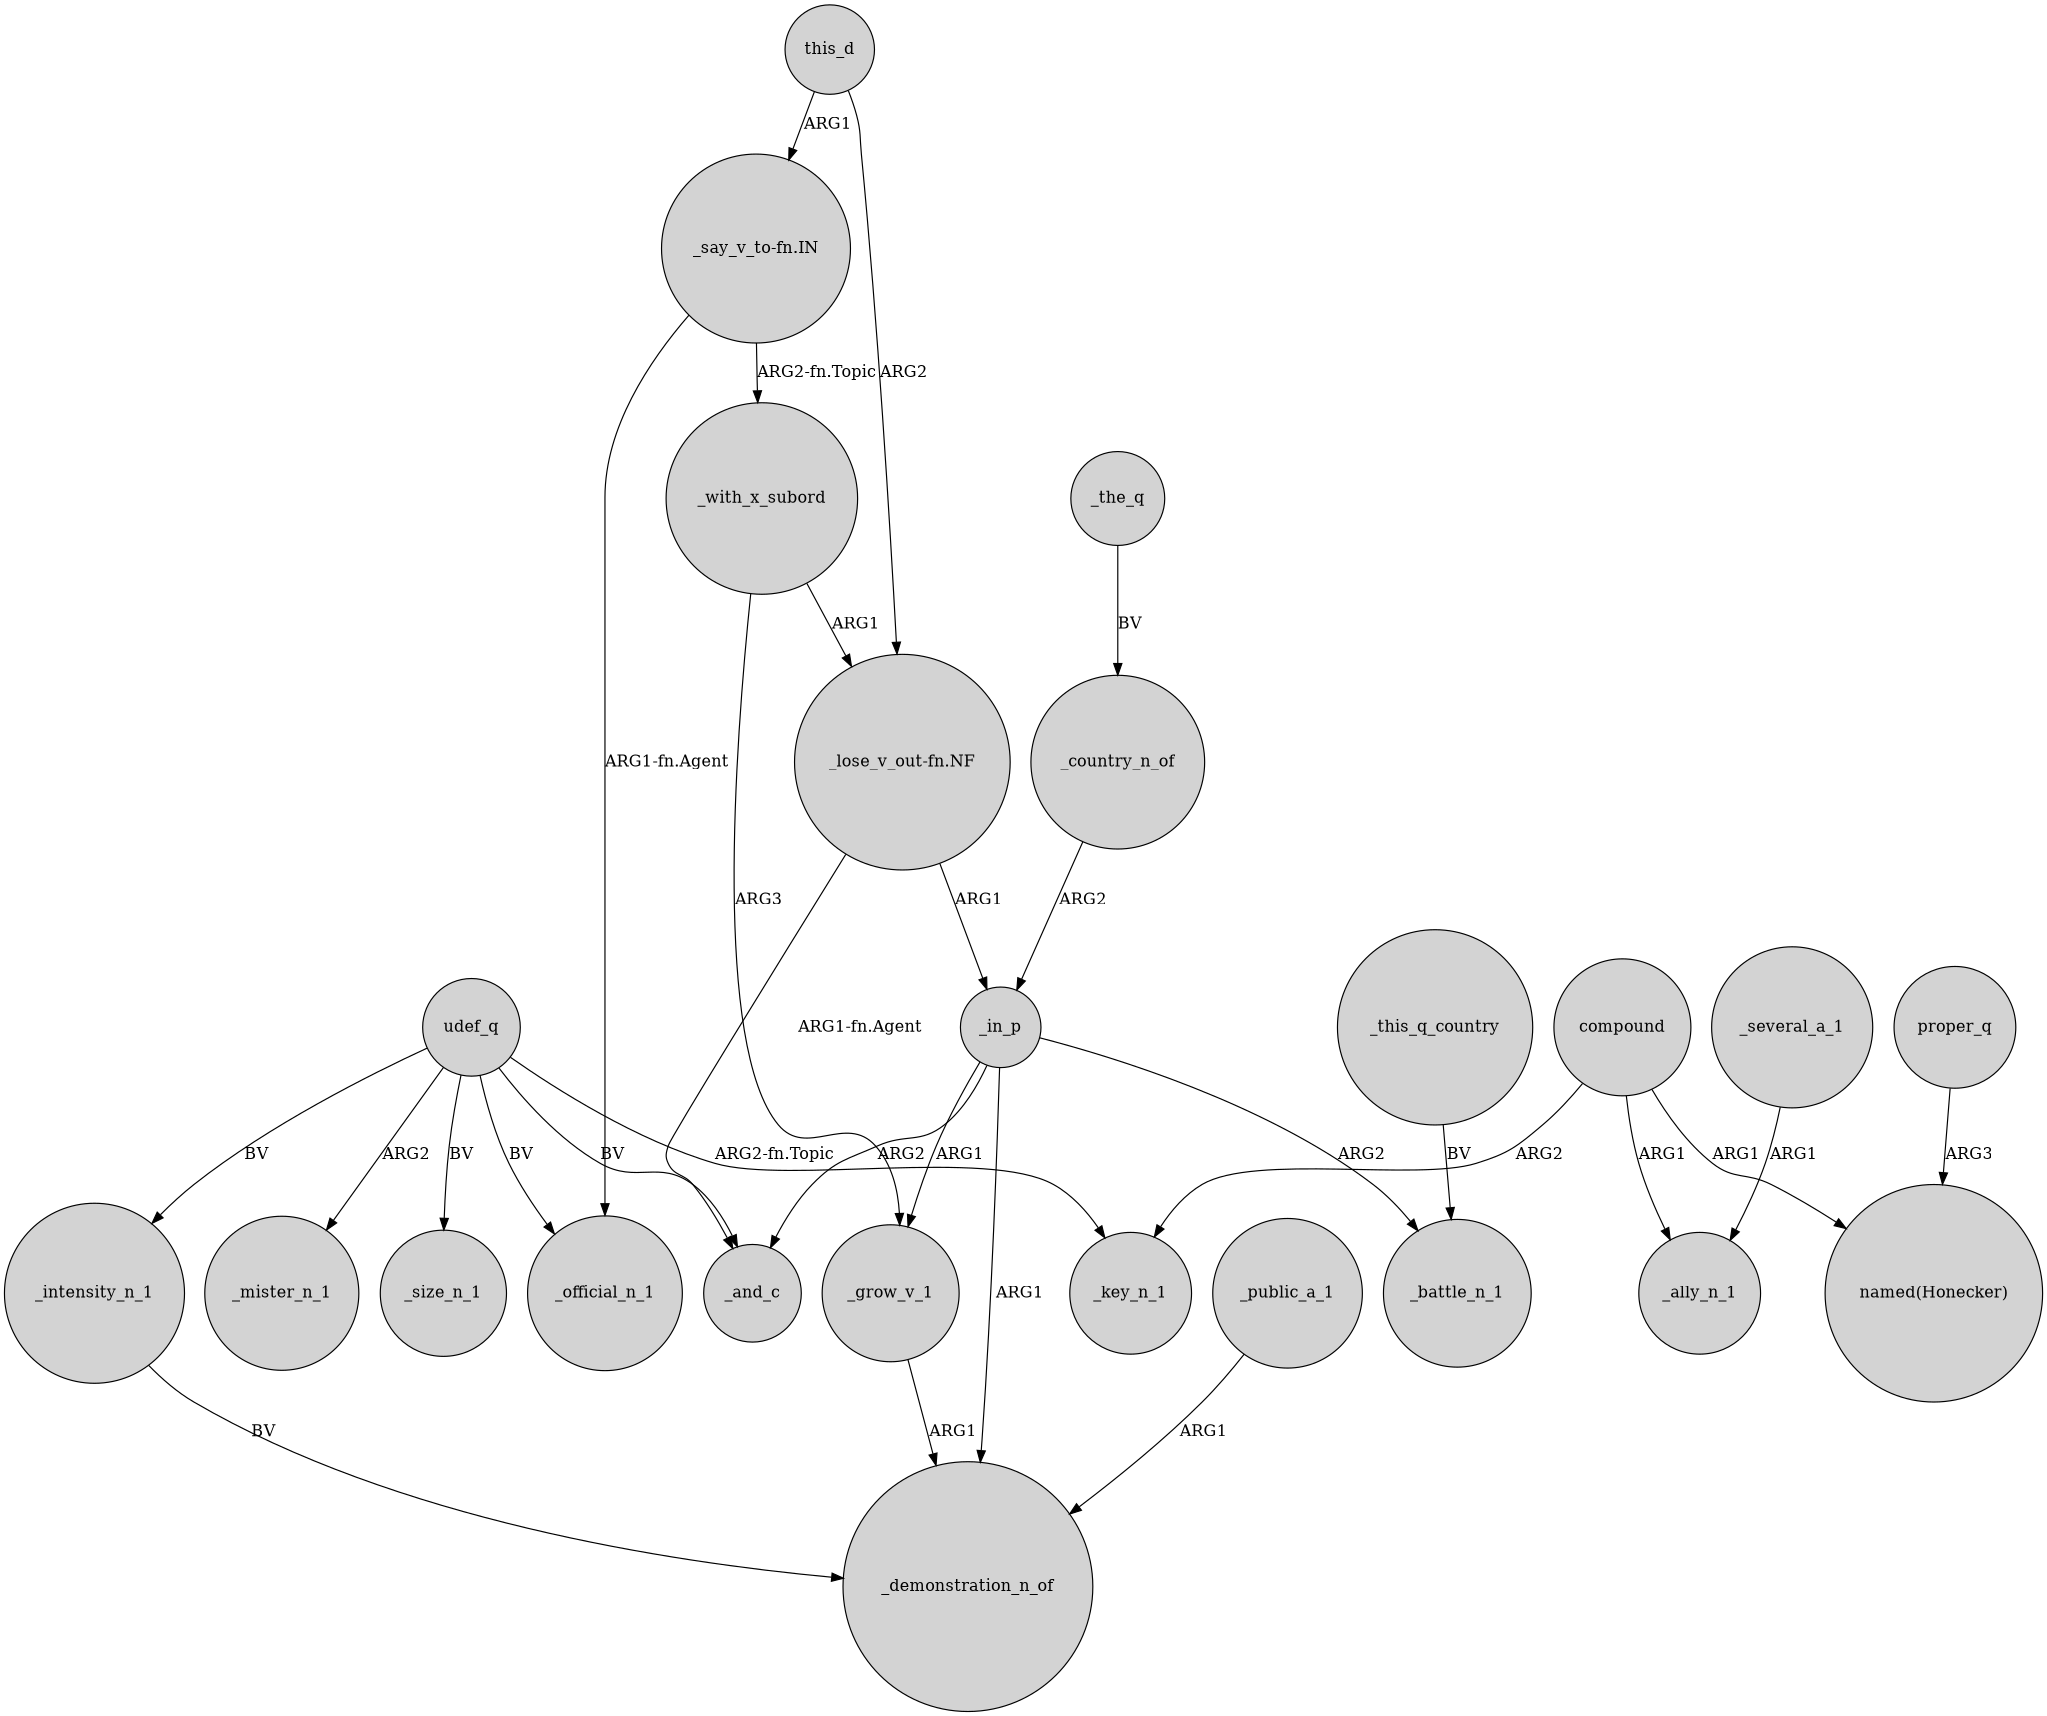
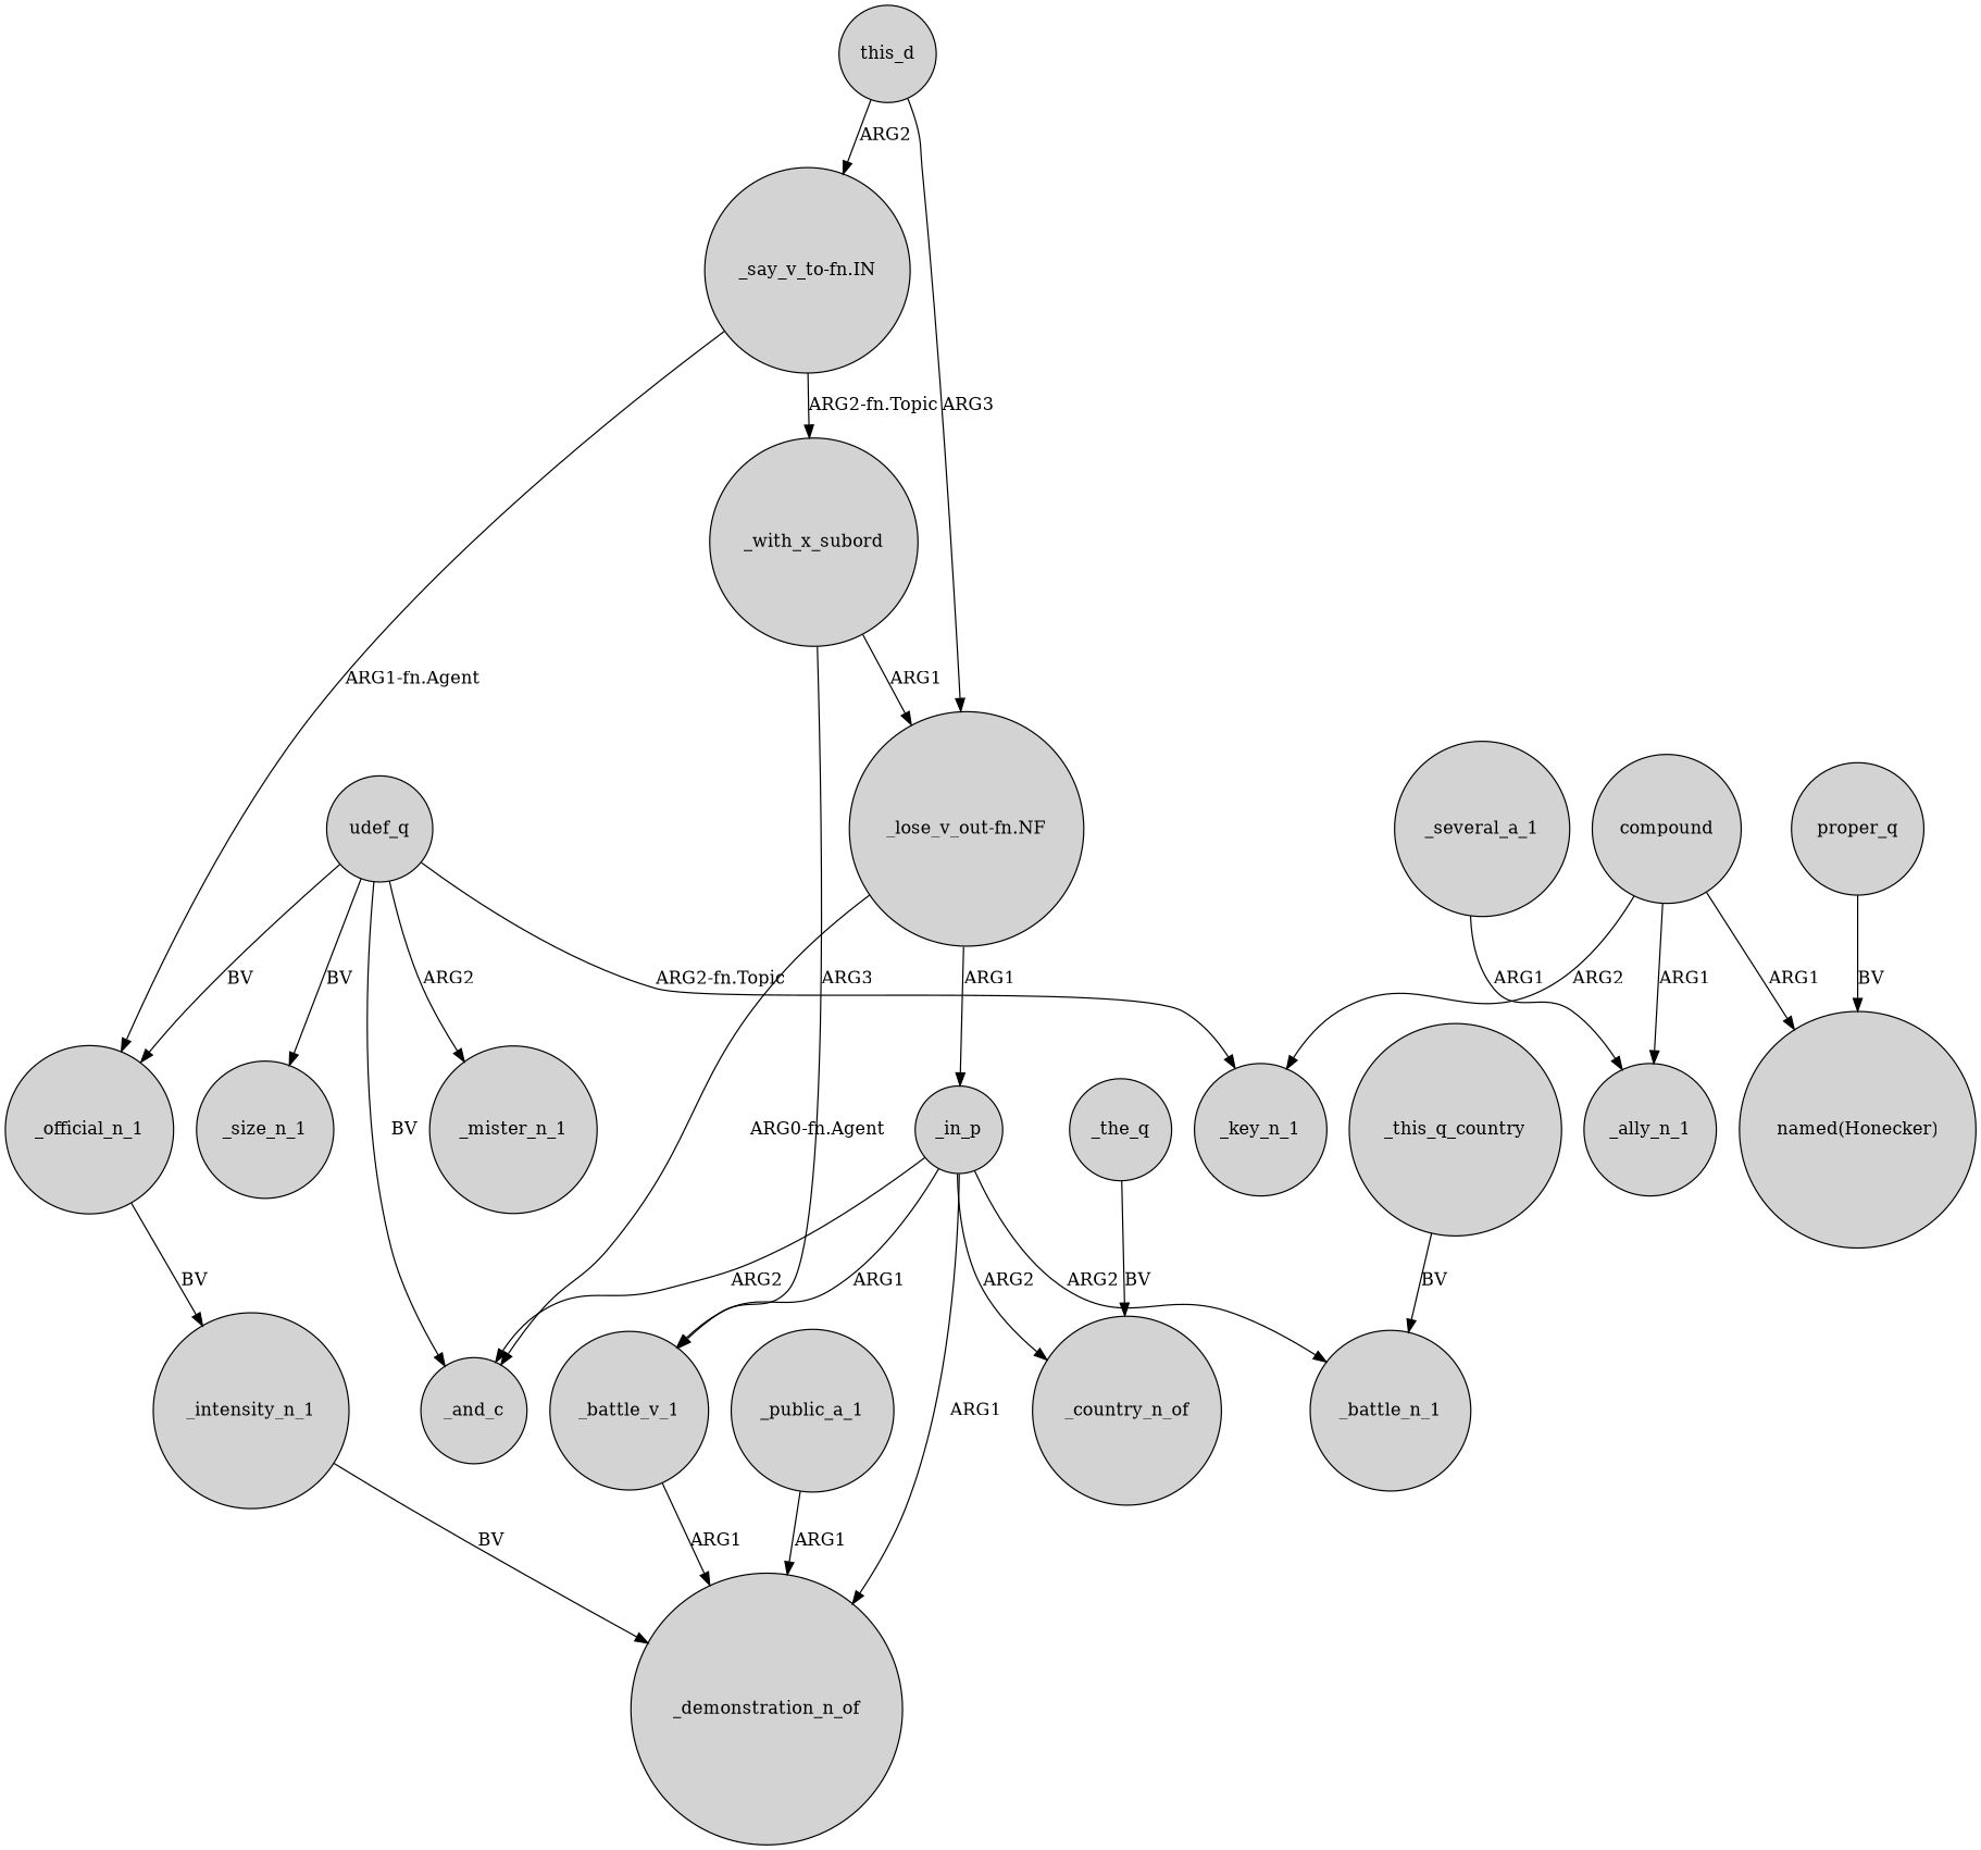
  digraph {
    node [shape=circle style=filled]
    compound
    _key_n_1
    _ally_n_1
    "named(Honecker)"
    udef_q
    _mister_n_1
    _size_n_1
    _official_n_1
    _and_c
    _intensity_n_1
    _demonstration_n_of
    "_say_v_to-fn.IN"
    _with_x_subord
    "_lose_v_out-fn.NF"
-   _grow_v_1
+   _grow_v_1 [label=_battle_v_1]
    _in_p
    _country_n_of
    _battle_n_1
    proper_q
    n20 [label=_this_q_country]
    _the_q
    _several_a_1
    _public_a_1
    n24 [label=this_d]
    compound -> _key_n_1 [label=ARG2]
    compound -> _ally_n_1 [label=ARG1]
    compound -> "named(Honecker)" [label=ARG1]
    udef_q -> _key_n_1 [label="ARG2-fn.Topic"]
    udef_q -> _mister_n_1 [label=ARG2]
    udef_q -> _size_n_1 [label=BV]
    udef_q -> _official_n_1 [label=BV]
    udef_q -> _and_c [label=BV]
-   udef_q -> _intensity_n_1 [label=BV]
+   _official_n_1 -> _intensity_n_1 [label=BV]
    _intensity_n_1 -> _demonstration_n_of [label=BV]
    "_say_v_to-fn.IN" -> _official_n_1 [label="ARG1-fn.Agent"]
    "_say_v_to-fn.IN" -> _with_x_subord [label="ARG2-fn.Topic"]
    _with_x_subord -> "_lose_v_out-fn.NF" [label=ARG1]
    _with_x_subord -> _grow_v_1 [label=ARG3]
-   "_lose_v_out-fn.NF" -> _and_c [label="ARG1-fn.Agent"]
+   "_lose_v_out-fn.NF" -> _and_c [label="ARG0-fn.Agent"]
    "_lose_v_out-fn.NF" -> _in_p [label=ARG1]
    _grow_v_1 -> _demonstration_n_of [label=ARG1]
    _in_p -> _and_c [label=ARG2]
    _in_p -> _demonstration_n_of [label=ARG1]
    _in_p -> _grow_v_1 [label=ARG1]
-   _country_n_of -> _in_p [label=ARG2]
+   _in_p -> _country_n_of [label=ARG2]
    _in_p -> _battle_n_1 [label=ARG2]
-   proper_q -> "named(Honecker)" [label=ARG3]
+   proper_q -> "named(Honecker)" [label=BV]
    n20 -> _battle_n_1 [label=BV]
    _the_q -> _country_n_of [label=BV]
    _several_a_1 -> _ally_n_1 [label=ARG1]
    _public_a_1 -> _demonstration_n_of [label=ARG1]
-   n24 -> "_say_v_to-fn.IN" [label=ARG1]
-   n24 -> "_lose_v_out-fn.NF" [label=ARG2]
+   n24 -> "_say_v_to-fn.IN" [label=ARG2]
+   n24 -> "_lose_v_out-fn.NF" [label=ARG3]
  }
